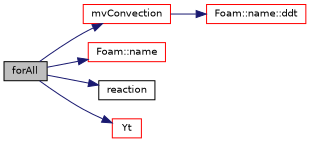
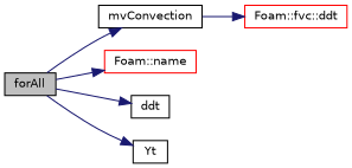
  digraph {
    rankdir=LR
    node [color=black fontname=Helvetica fontsize=10 shape=record]
    edge [color=midnightblue fontname=Helvetica fontsize=10 labelfontname=Helvetica labelfontsize=10 style=solid]
    n1 [fillcolor=grey75 fontcolor=black height=0.2 label=forAll style=filled width=0.4]
-   n2 [color=red height=0.2 label=mvConvection width=0.4]
+   n2 [height=0.2 label=mvConvection width=0.4]
    n3 [color=red height=0.2 label="Foam::name" width=0.4]
-   n4 [height=0.2 label=reaction width=0.4]
-   n5 [color=red height=0.2 label=Yt width=0.4]
-   n6 [color=red height=0.2 label="Foam::name::ddt" width=0.4]
+   n4 [height=0.2 label=ddt width=0.4]
+   n5 [height=0.2 label=Yt width=0.4]
+   n6 [color=red height=0.2 label="Foam::fvc::ddt" width=0.4]
    n1 -> n2
    n1 -> n3
    n1 -> n4
    n1 -> n5
    n2 -> n6
  }
